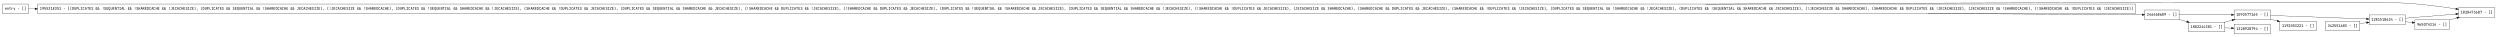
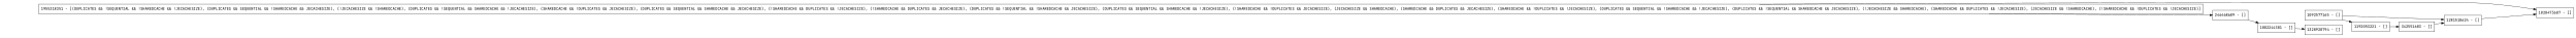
  digraph {
    fontname="JetBrains Mono"
    rankdir=LR
    node [fontname="JetBrains Mono" shape=record]
    edge [fontname="JetBrains Mono"]
    n1 [label="1328920794 - []"]
    n2 [label="1828473607 - []"]
    n3 [label="246468609 - []"]
    n4 [label="1092577165 - []"]
    n5 [label="1802244381 - []"]
    n6 [label="1281510624 - []"]
    n7 [label="1192053221 - []"]
-   n8 [label="965074314 - []"]
-   n9 [label="entry - []"]
    n10 [label="1955318351 - [(DUPLICATES && !SEQUENTIAL && !SHAREDCACHE && !JECACHESIZE), (DUPLICATES && SEQUENTIAL && !SHAREDCACHE && JECACHESIZE), (!JECACHESIZE && !SHAREDCACHE), (DUPLICATES && !SEQUENTIAL && SHAREDCACHE && !JECACHESIZE), (SHAREDCACHE && !DUPLICATES && JECACHESIZE), (DUPLICATES && SEQUENTIAL && SHAREDCACHE && JECACHESIZE), (!SHAREDCACHE && DUPLICATES && !JECACHESIZE), (!SHAREDCACHE && DUPLICATES && JECACHESIZE), (DUPLICATES && !SEQUENTIAL && !SHAREDCACHE && JECACHESIZE), (DUPLICATES && SEQUENTIAL && SHAREDCACHE && !JECACHESIZE), (!SHAREDCACHE && !DUPLICATES && JECACHESIZE), (JECACHESIZE && SHAREDCACHE), (SHAREDCACHE && DUPLICATES && JECACHESIZE), (SHAREDCACHE && !DUPLICATES && !JECACHESIZE), (DUPLICATES && SEQUENTIAL && !SHAREDCACHE && !JECACHESIZE), (DUPLICATES && !SEQUENTIAL && SHAREDCACHE && JECACHESIZE), (!JECACHESIZE && SHAREDCACHE), (SHAREDCACHE && DUPLICATES && !JECACHESIZE), (JECACHESIZE && !SHAREDCACHE), (!SHAREDCACHE && !DUPLICATES && !JECACHESIZE)]"]
    n11 [label="342551683 - []"]
-   n3 -> n4
    n3 -> n5
    n4 -> n6
    n4 -> n7
    n5 -> n1
-   n5 -> n4
    n6 -> n2
-   n6 -> n8
-   n8 -> n2
-   n9 -> n10
+   n7 -> n11
    n10 -> n2
    n10 -> n3
    n11 -> n6
  }
